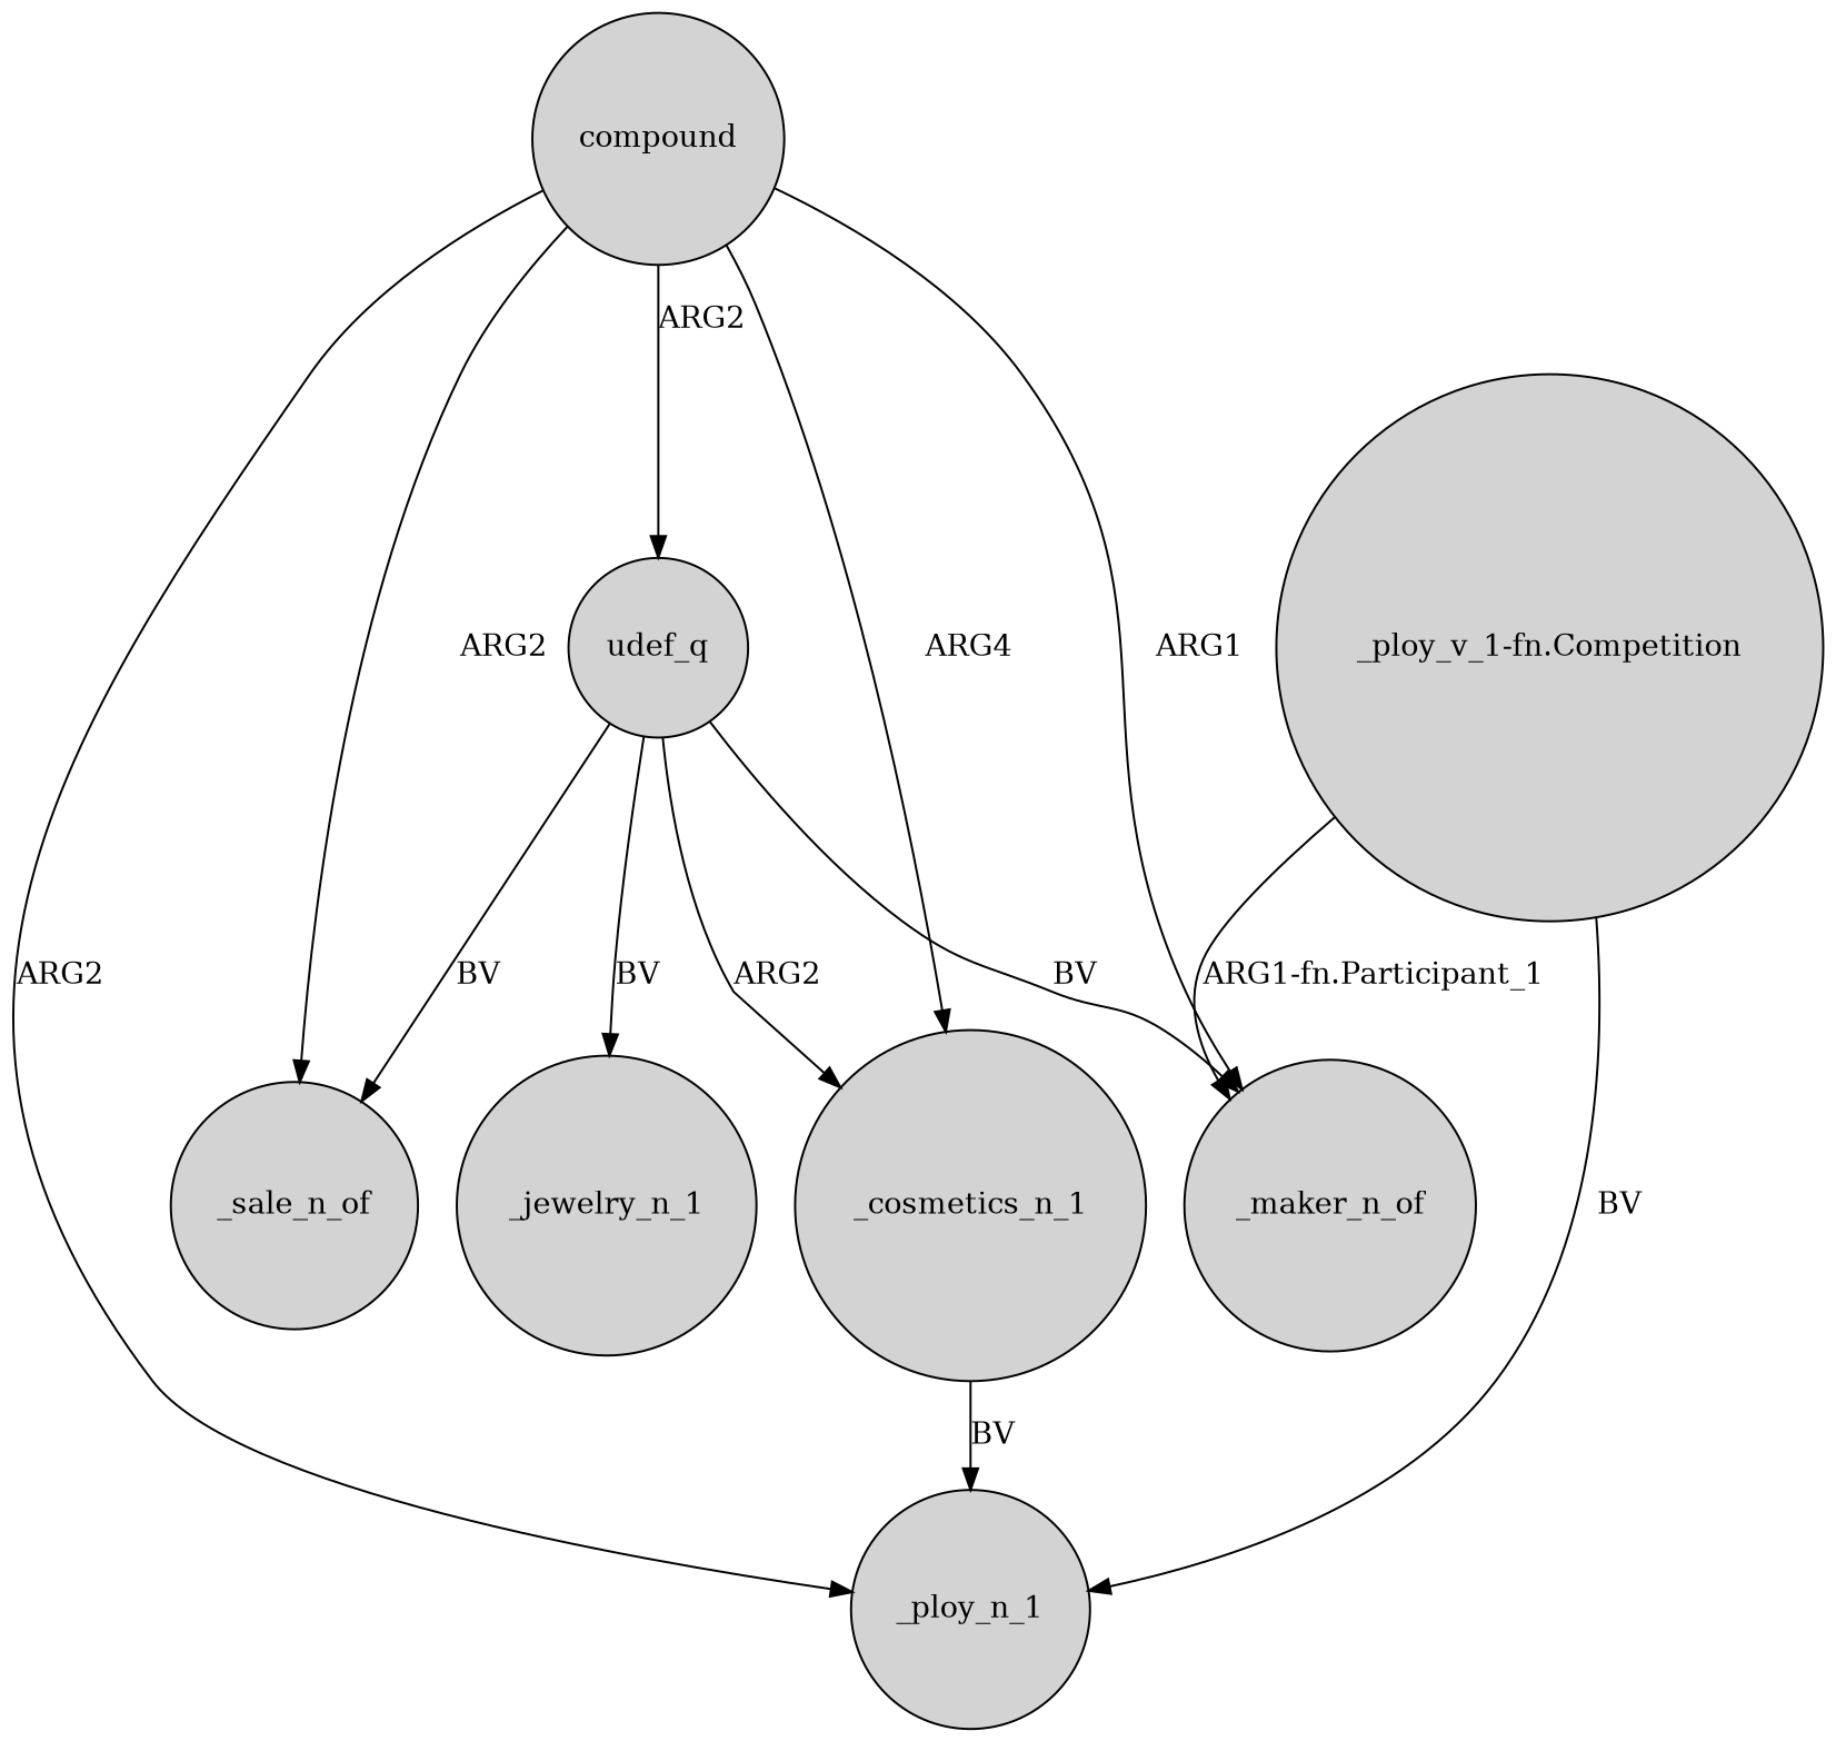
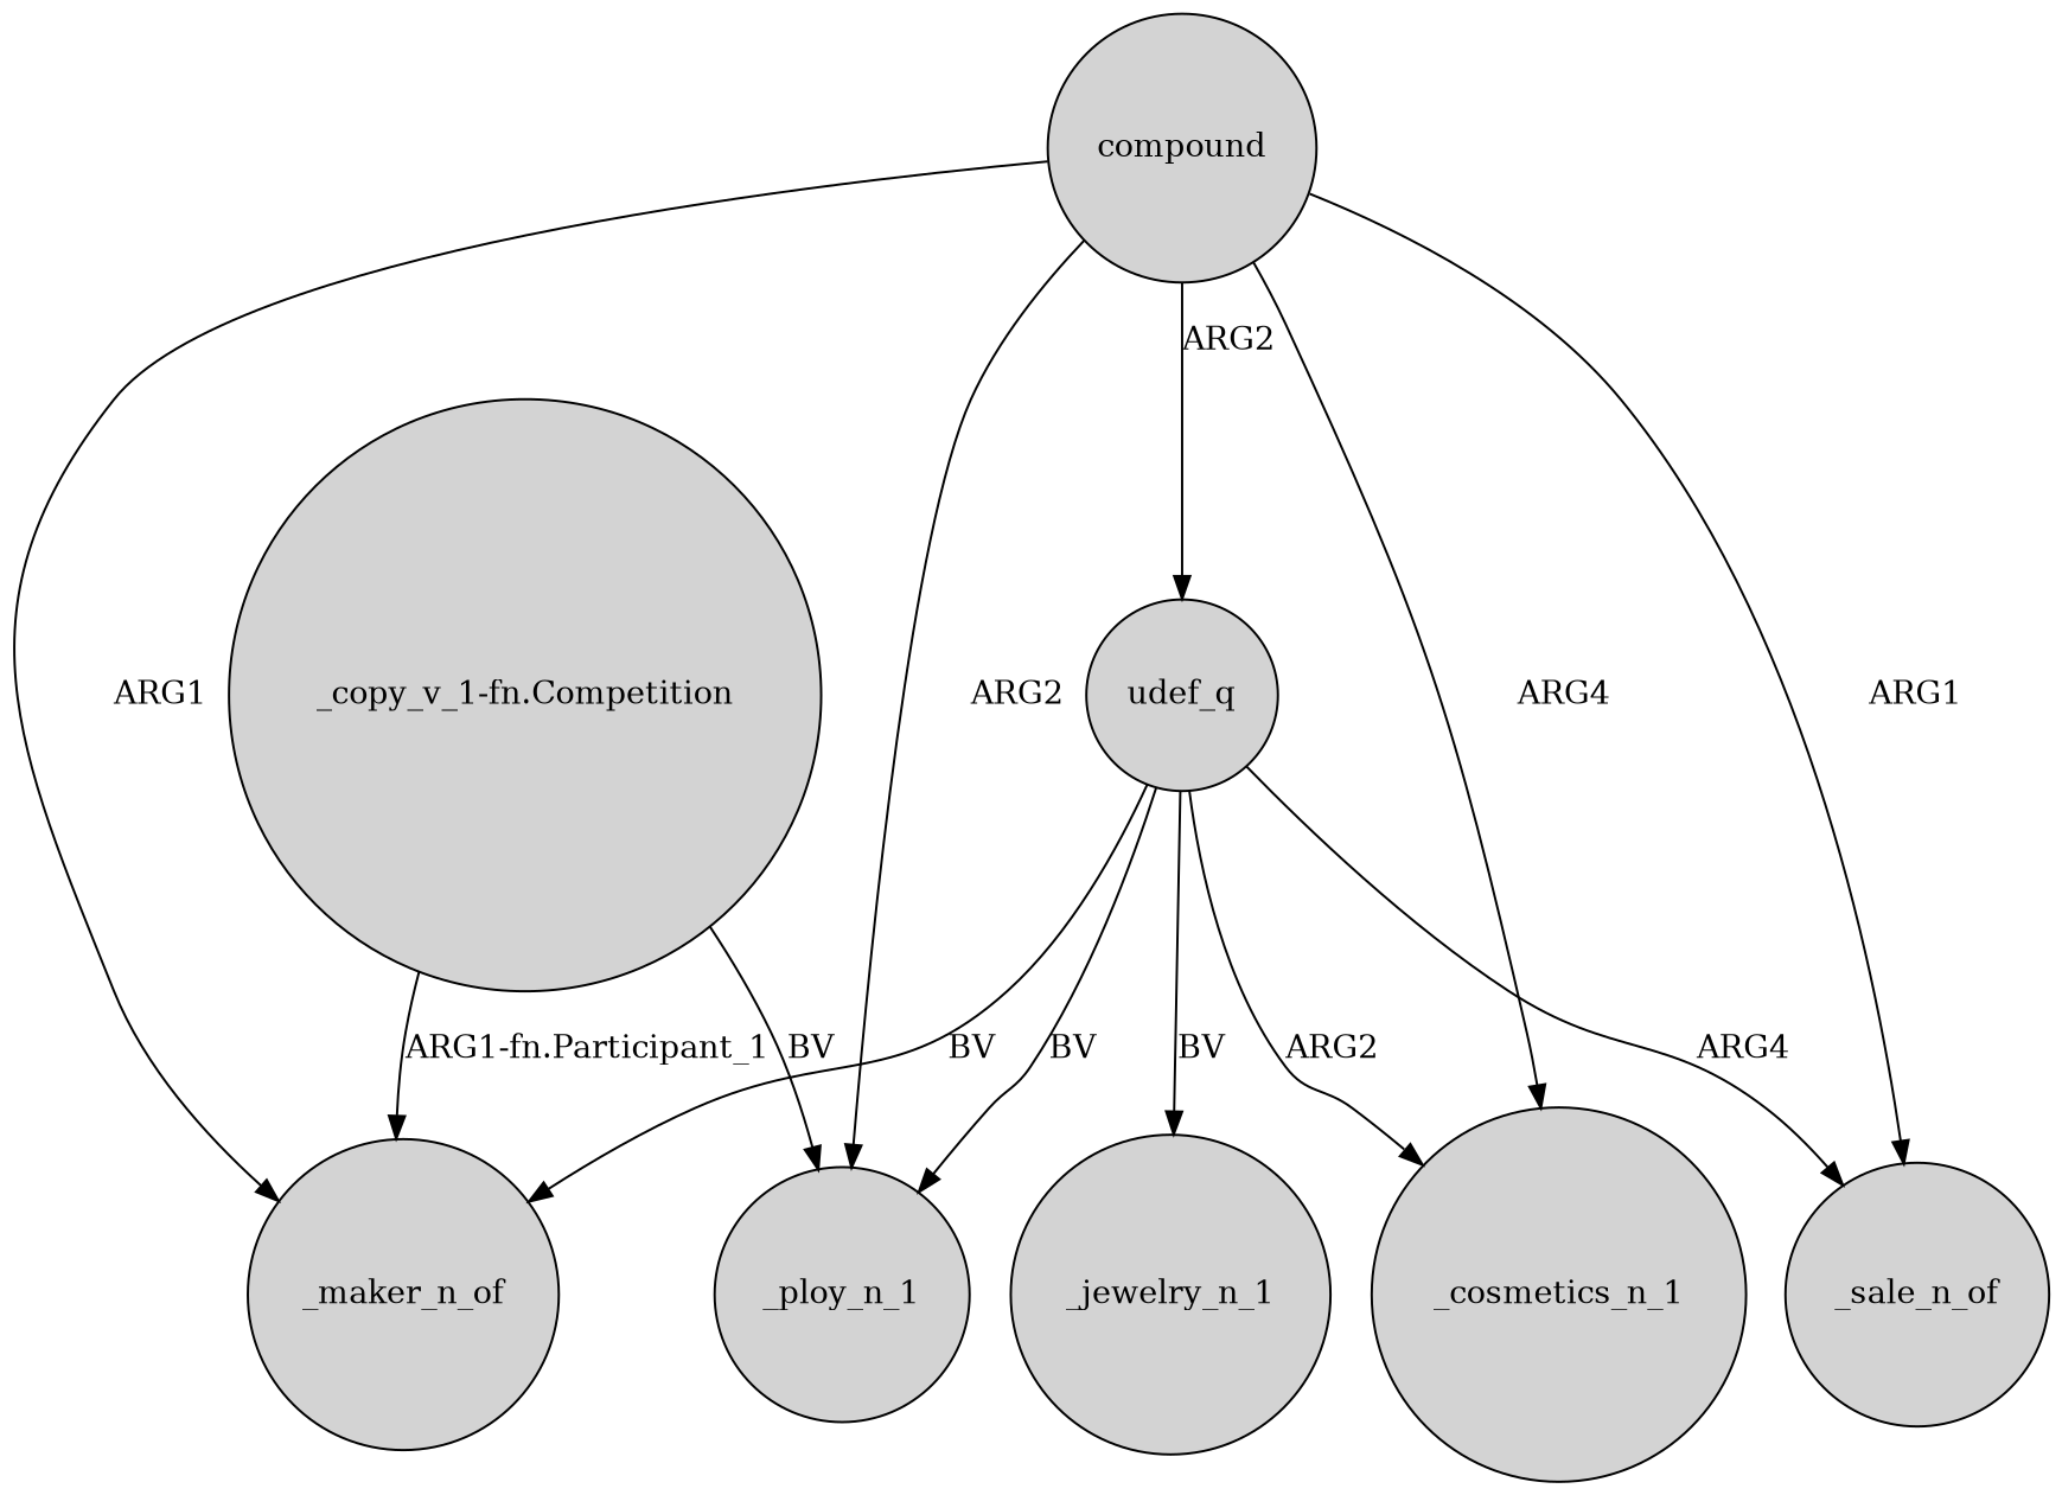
  digraph {
    node [shape=circle style=filled]
    compound
    _maker_n_of
    _cosmetics_n_1
    _ploy_n_1
    _sale_n_of
    udef_q
    _jewelry_n_1
-   "_copy_v_1-fn.Competition" [label="_ploy_v_1-fn.Competition"]
+   "_copy_v_1-fn.Competition"
    compound -> _maker_n_of [label=ARG1]
    compound -> _cosmetics_n_1 [label=ARG4]
    compound -> _ploy_n_1 [label=ARG2]
-   compound -> _sale_n_of [label=ARG2]
+   compound -> _sale_n_of [label=ARG1]
    compound -> udef_q [label=ARG2]
    udef_q -> _maker_n_of [label=BV]
    udef_q -> _cosmetics_n_1 [label=ARG2]
-   _cosmetics_n_1 -> _ploy_n_1 [label=BV]
-   udef_q -> _sale_n_of [label=BV]
+   udef_q -> _ploy_n_1 [label=BV]
+   udef_q -> _sale_n_of [label=ARG4]
    udef_q -> _jewelry_n_1 [label=BV]
    "_copy_v_1-fn.Competition" -> _maker_n_of [label="ARG1-fn.Participant_1"]
    "_copy_v_1-fn.Competition" -> _ploy_n_1 [label=BV]
  }
